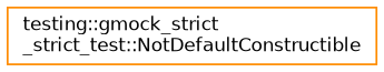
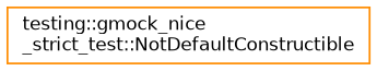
  digraph {
    rankdir=LR
-   n1 [color=darkorange fillcolor=white fontname=Helvetica fontsize=10 height=0.2 label="testing::gmock_strict\l_strict_test::NotDefaultConstructible" shape=box style=filled width=0.4]
+   n1 [color=darkorange fillcolor=white fontname=Helvetica fontsize=10 height=0.2 label="testing::gmock_nice\l_strict_test::NotDefaultConstructible" shape=box style=filled width=0.4]
  }
